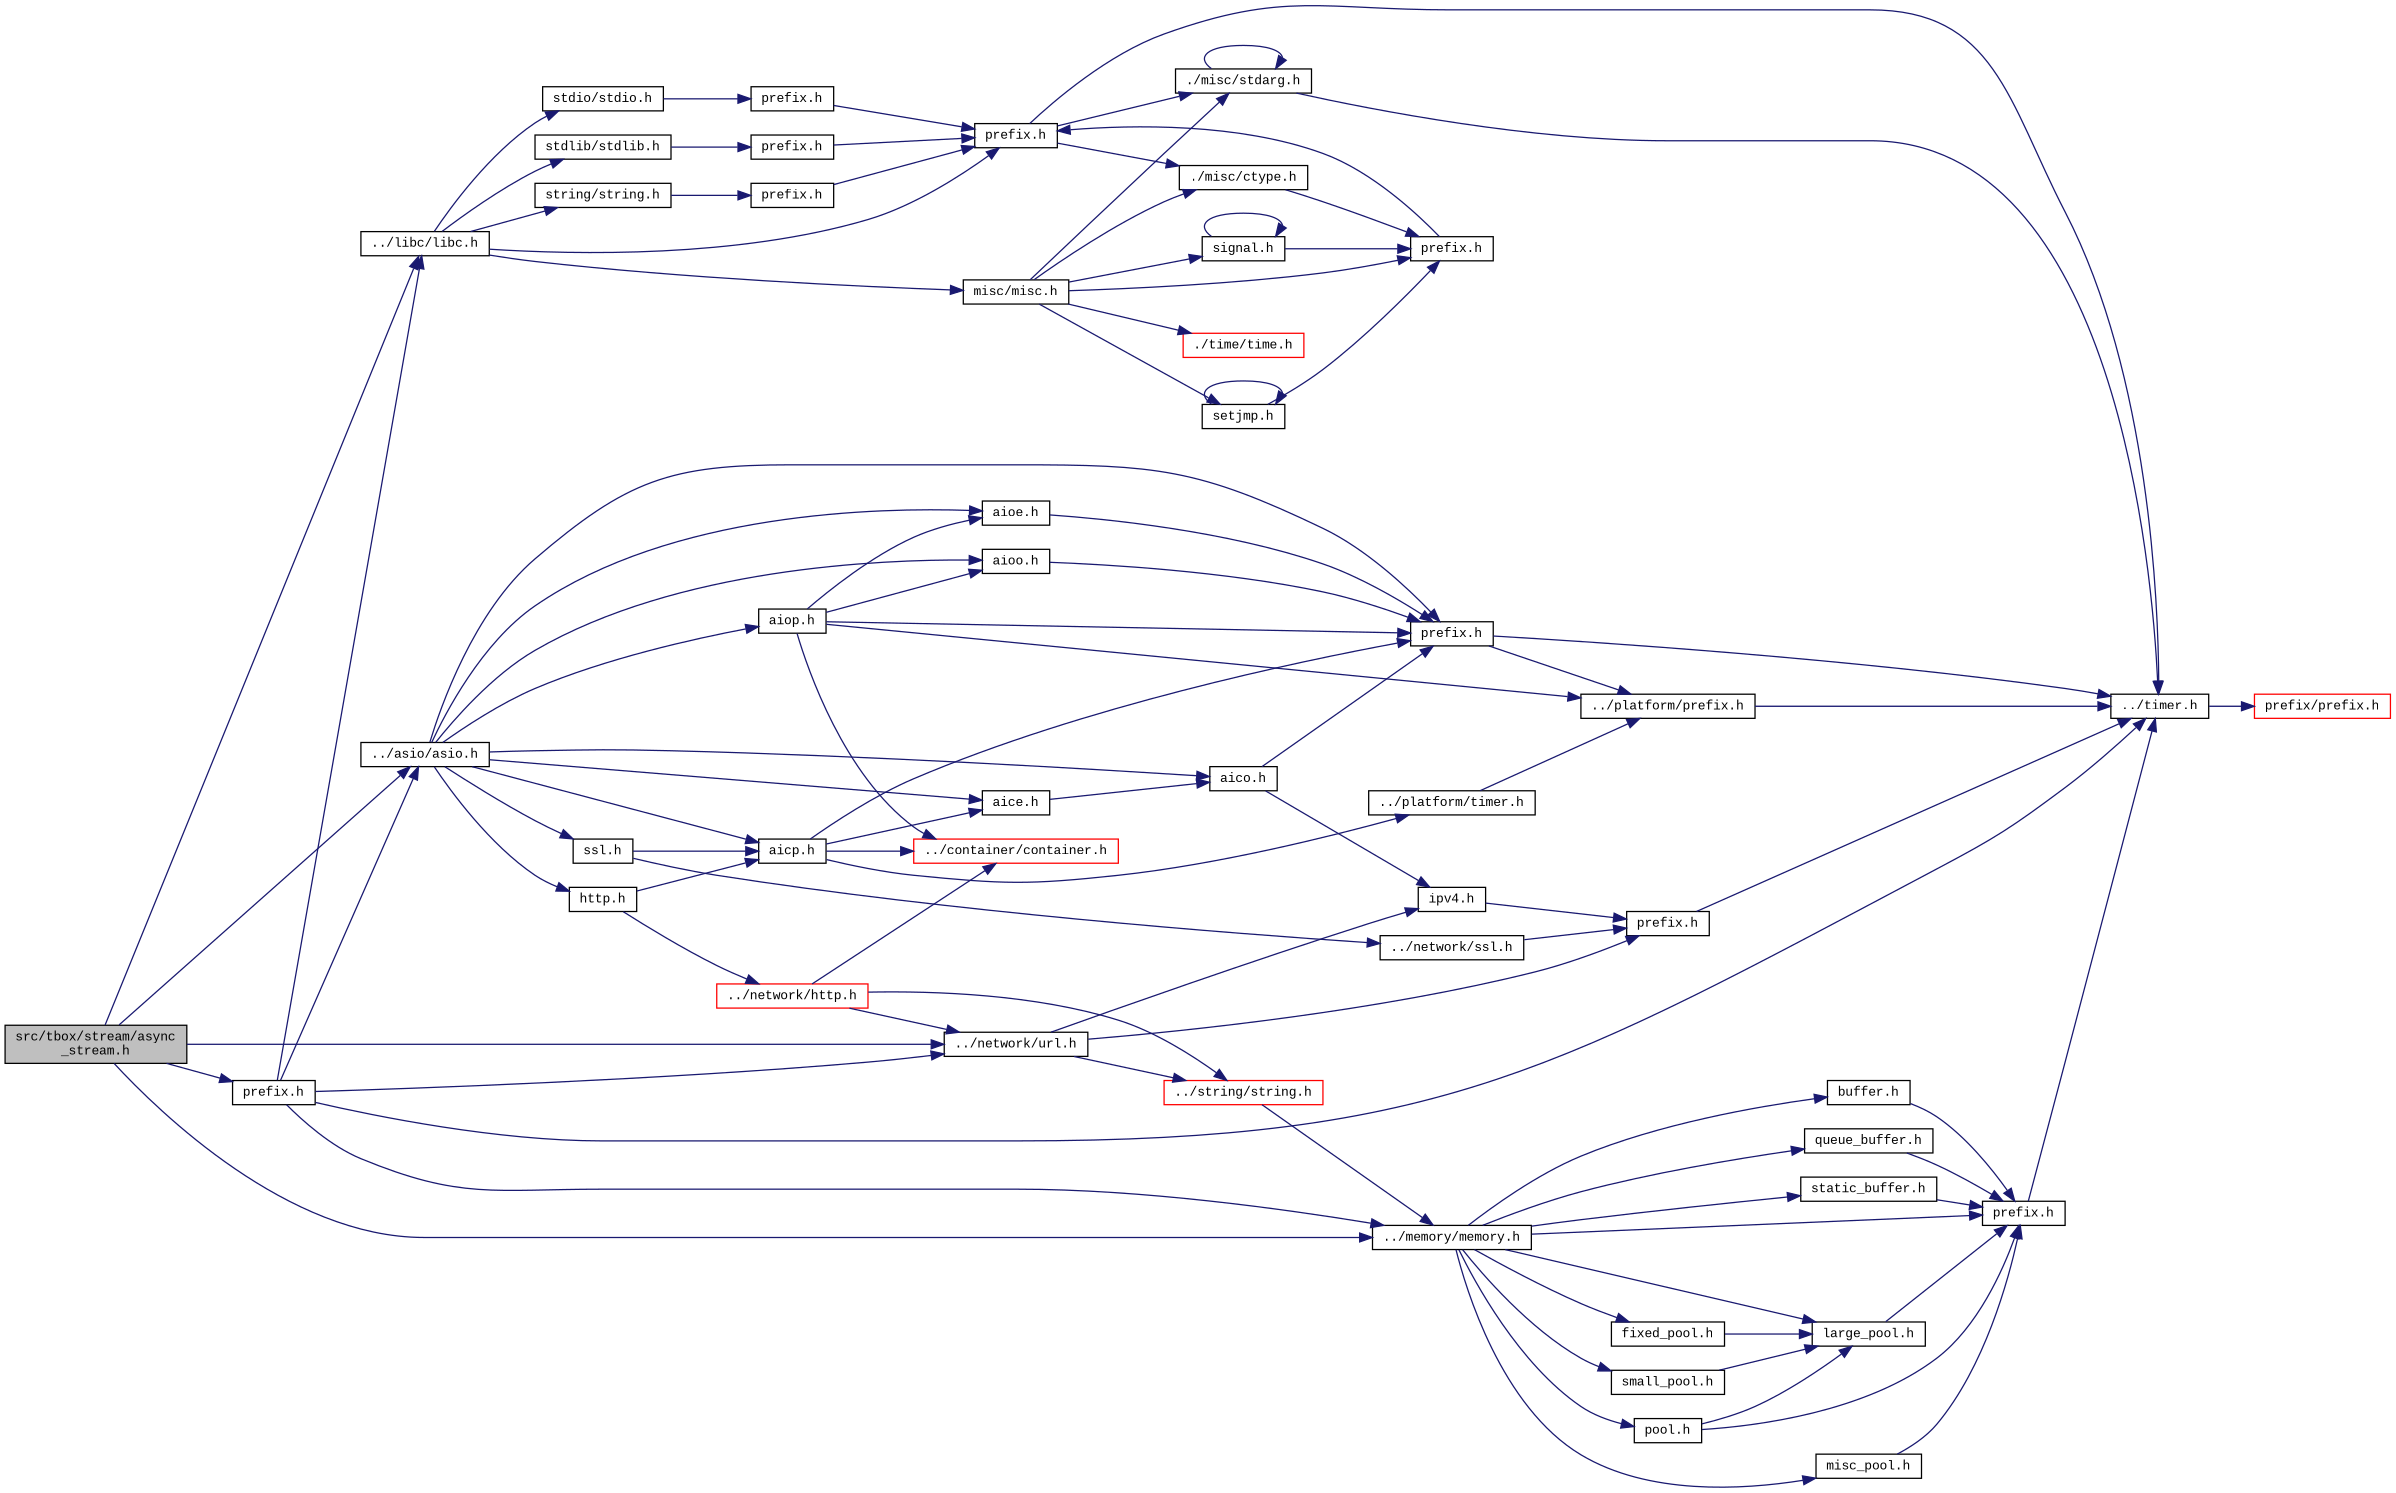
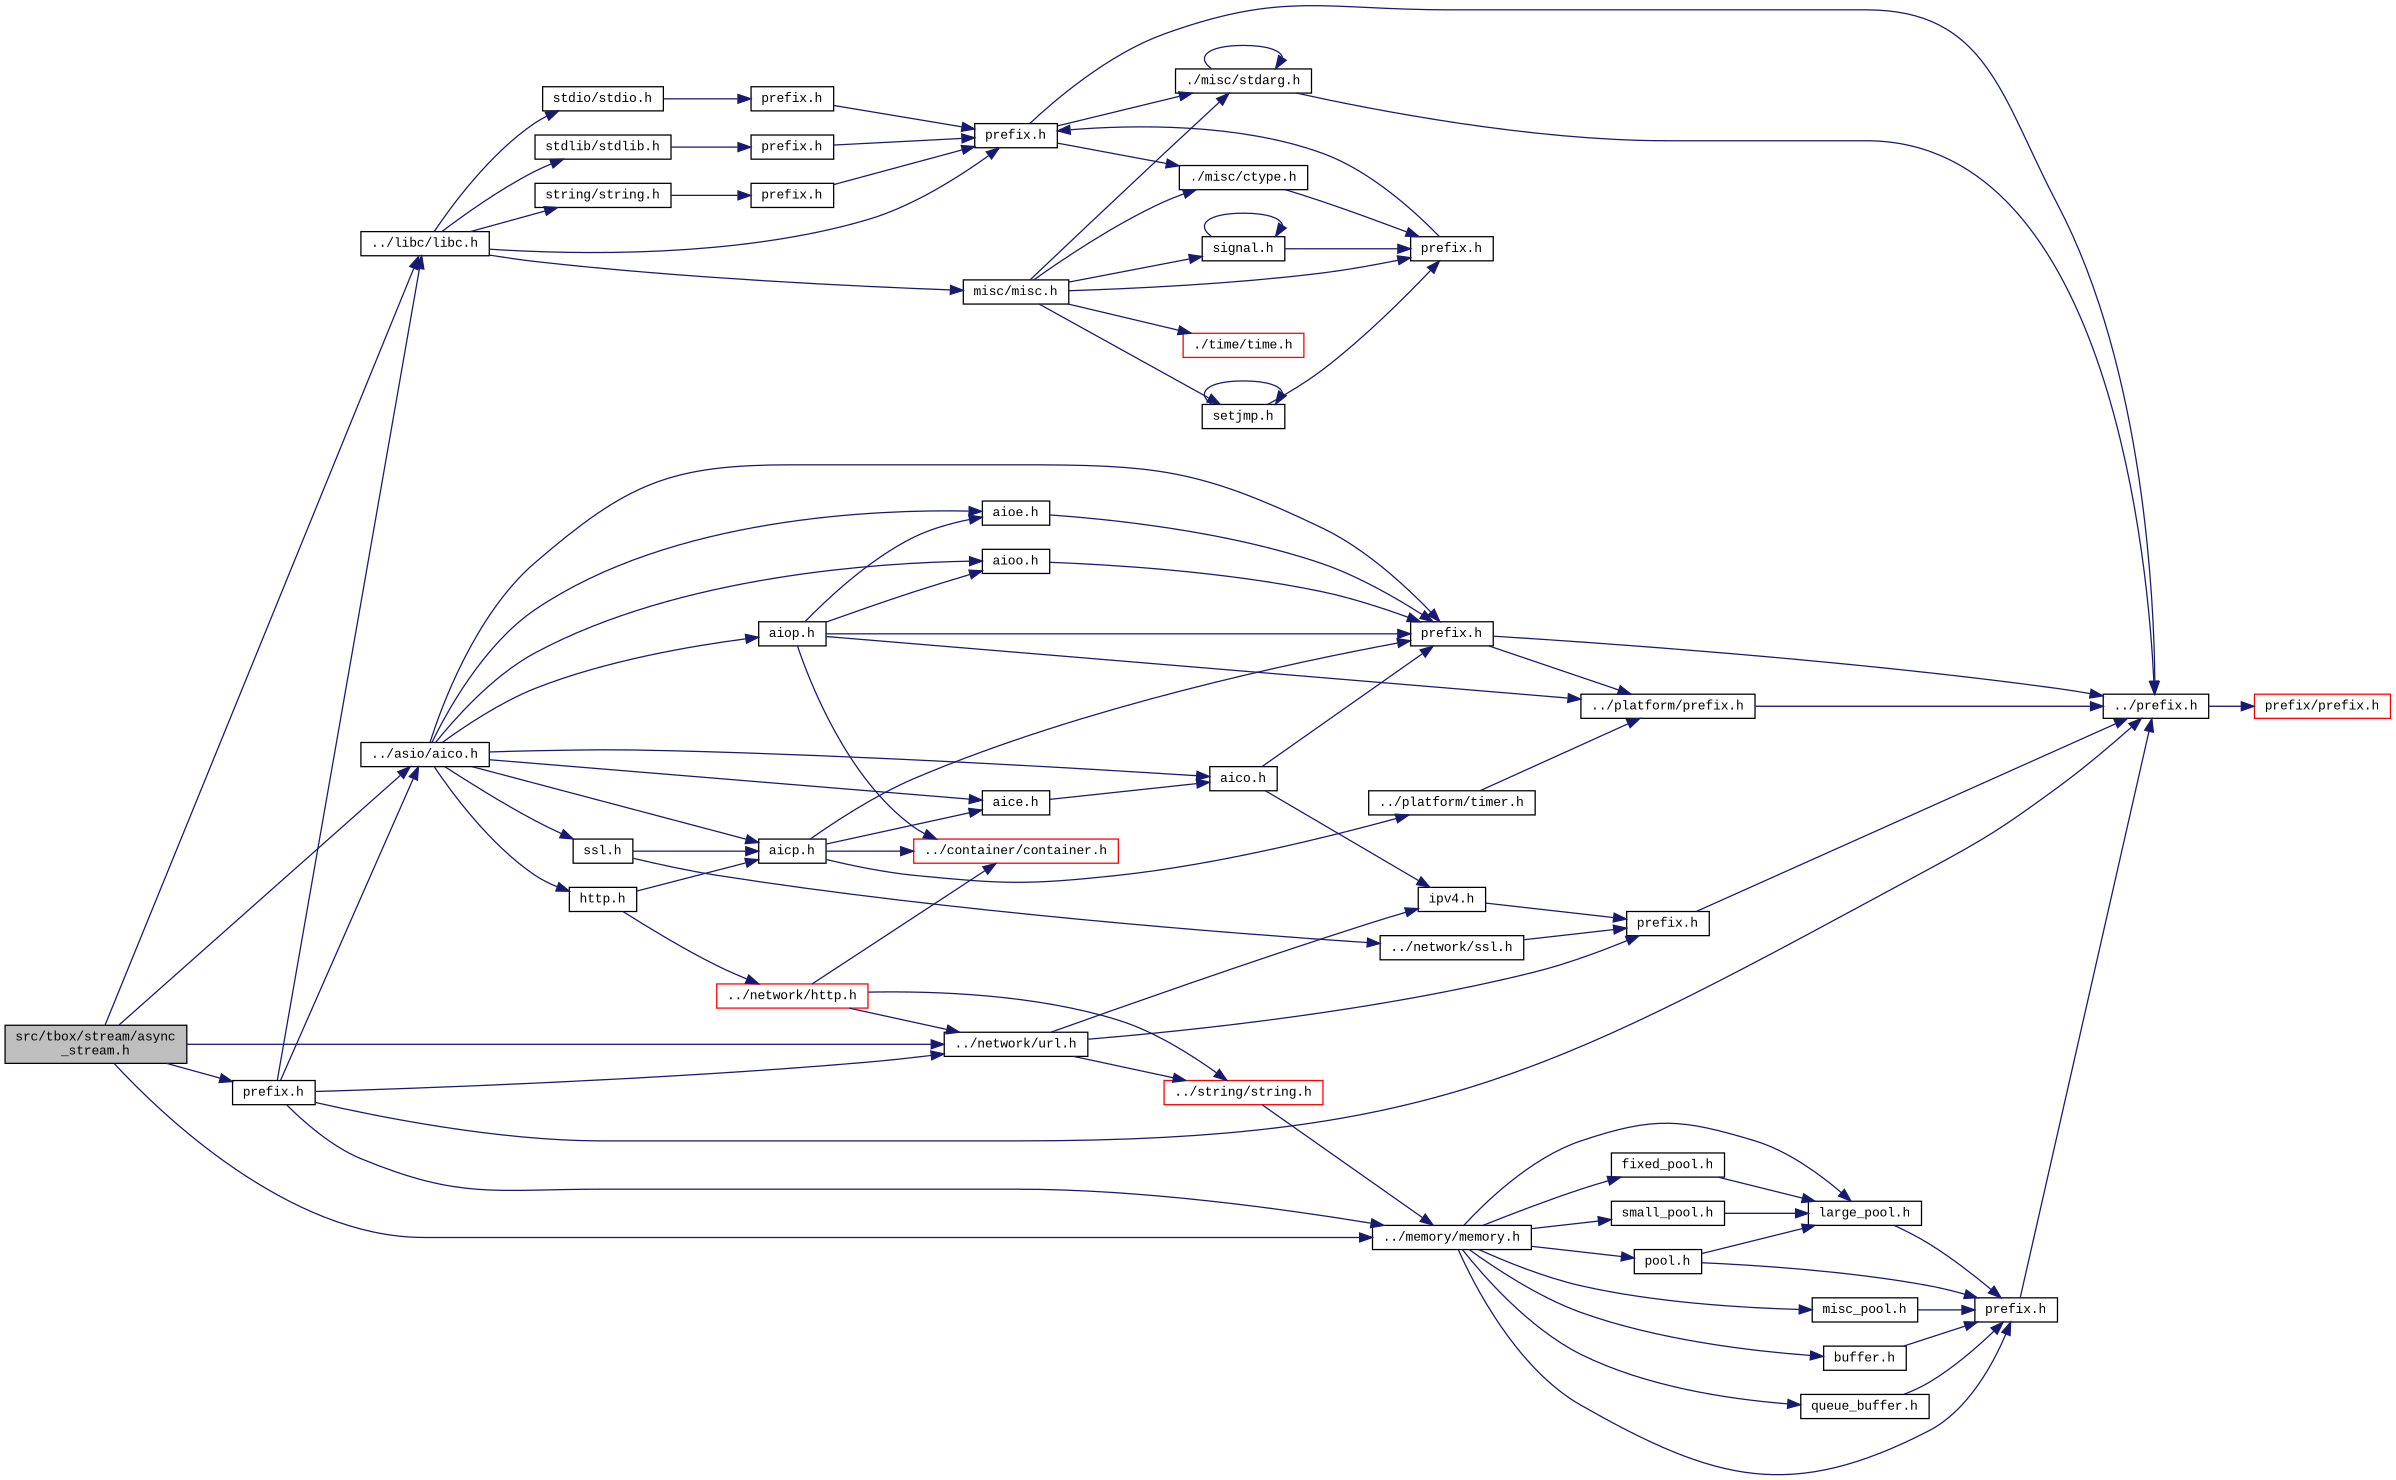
  digraph {
    rankdir=LR
    node [color=black fillcolor=white fontname=CourierNew fontsize=10 shape=record style=filled]
    edge [color=midnightblue fontname=CourierNew fontsize=10 labelfontname=CourierNew labelfontsize=10 style=solid]
    n1 [fillcolor=grey75 fontcolor=black height=0.2 label="src/tbox/stream/async\l_stream.h" width=0.4]
    n2 [height=0.2 label="prefix.h" width=0.4]
    n3 [height=0.2 label="../libc/libc.h" width=0.4]
    n4 [height=0.2 label="../network/url.h" width=0.4]
    n5 [height=0.2 label="../memory/memory.h" width=0.4]
-   n6 [height=0.2 label="../asio/asio.h" width=0.4]
-   n7 [height=0.2 label="../timer.h" width=0.4]
+   n6 [height=0.2 label="../asio/aico.h" width=0.4]
+   n7 [height=0.2 label="../prefix.h" width=0.4]
    n8 [height=0.2 label="prefix.h" width=0.4]
    n9 [height=0.2 label="misc/misc.h" width=0.4]
    n10 [height=0.2 label="stdio/stdio.h" width=0.4]
    n11 [height=0.2 label="stdlib/stdlib.h" width=0.4]
    n12 [height=0.2 label="string/string.h" width=0.4]
    n13 [height=0.2 label="prefix.h" width=0.4]
    n14 [height=0.2 label="ipv4.h" width=0.4]
    n15 [color=red height=0.2 label="../string/string.h" width=0.4]
    n16 [height=0.2 label="prefix.h" width=0.4]
    n17 [height=0.2 label="pool.h" width=0.4]
    n18 [height=0.2 label="large_pool.h" width=0.4]
    n19 [height=0.2 label="fixed_pool.h" width=0.4]
    n20 [height=0.2 label="small_pool.h" width=0.4]
    n21 [height=0.2 label="misc_pool.h" width=0.4]
    n22 [height=0.2 label="buffer.h" width=0.4]
    n23 [height=0.2 label="queue_buffer.h" width=0.4]
-   n24 [height=0.2 label="static_buffer.h" width=0.4]
    n25 [height=0.2 label="prefix.h" width=0.4]
    n26 [height=0.2 label="aioo.h" width=0.4]
    n27 [height=0.2 label="aioe.h" width=0.4]
    n28 [height=0.2 label="aiop.h" width=0.4]
    n29 [height=0.2 label="aico.h" width=0.4]
    n30 [height=0.2 label="aice.h" width=0.4]
    n31 [height=0.2 label="aicp.h" width=0.4]
    n32 [height=0.2 label="http.h" width=0.4]
    n33 [height=0.2 label="ssl.h" width=0.4]
    n34 [color=red height=0.2 label="prefix/prefix.h" width=0.4]
    n35 [height=0.2 label="./misc/ctype.h" width=0.4]
    n36 [height=0.2 label="./misc/stdarg.h" width=0.4]
    n37 [height=0.2 label="prefix.h" width=0.4]
    n38 [height=0.2 label="setjmp.h" width=0.4]
    n39 [height=0.2 label="signal.h" width=0.4]
    n40 [color=red height=0.2 label="./time/time.h" width=0.4]
    n41 [height=0.2 label="prefix.h" width=0.4]
    n42 [height=0.2 label="prefix.h" width=0.4]
    n43 [height=0.2 label="prefix.h" width=0.4]
    n44 [height=0.2 label="../platform/prefix.h" width=0.4]
    n45 [color=red height=0.2 label="../container/container.h" width=0.4]
    n46 [height=0.2 label="../platform/timer.h" width=0.4]
    n47 [color=red height=0.2 label="../network/http.h" width=0.4]
    n48 [height=0.2 label="../network/ssl.h" width=0.4]
    n1 -> n2
    n1 -> n3
    n1 -> n4
    n1 -> n5
    n1 -> n6
    n2 -> n3
    n2 -> n4
    n2 -> n5
    n2 -> n6
    n2 -> n7
    n3 -> n8
    n3 -> n9
    n3 -> n10
    n3 -> n11
    n3 -> n12
    n4 -> n13
    n4 -> n14
    n4 -> n15
    n5 -> n16
    n5 -> n17
    n5 -> n18
    n5 -> n19
    n5 -> n20
    n5 -> n21
    n5 -> n22
    n5 -> n23
-   n5 -> n24
    n6 -> n25
    n6 -> n26
    n6 -> n27
    n6 -> n28
    n6 -> n29
    n6 -> n30
    n6 -> n31
    n6 -> n32
    n6 -> n33
    n7 -> n34
    n8 -> n7
    n8 -> n35
    n8 -> n36
    n9 -> n35
    n9 -> n36
    n9 -> n37
    n9 -> n38
    n9 -> n39
    n9 -> n40
    n10 -> n41
    n11 -> n42
    n12 -> n43
    n13 -> n7
    n14 -> n13
    n15 -> n5
    n16 -> n7
    n17 -> n16
    n17 -> n18
    n18 -> n16
    n19 -> n18
    n20 -> n18
    n21 -> n16
    n22 -> n16
    n23 -> n16
-   n24 -> n16
    n25 -> n7
    n25 -> n44
    n26 -> n25
    n27 -> n25
    n28 -> n25
    n28 -> n26
    n28 -> n27
    n28 -> n44
    n28 -> n45
    n29 -> n14
    n29 -> n25
    n30 -> n29
    n31 -> n25
    n31 -> n30
    n31 -> n45
    n31 -> n46
    n32 -> n31
    n32 -> n47
    n33 -> n31
    n33 -> n48
    n35 -> n37
    n36 -> n7
    n36 -> n36
    n37 -> n8
    n38 -> n37
    n38 -> n38
    n39 -> n37
    n39 -> n39
    n41 -> n8
    n42 -> n8
    n43 -> n8
    n44 -> n7
    n46 -> n44
    n47 -> n4
    n47 -> n15
    n47 -> n45
    n48 -> n13
  }
